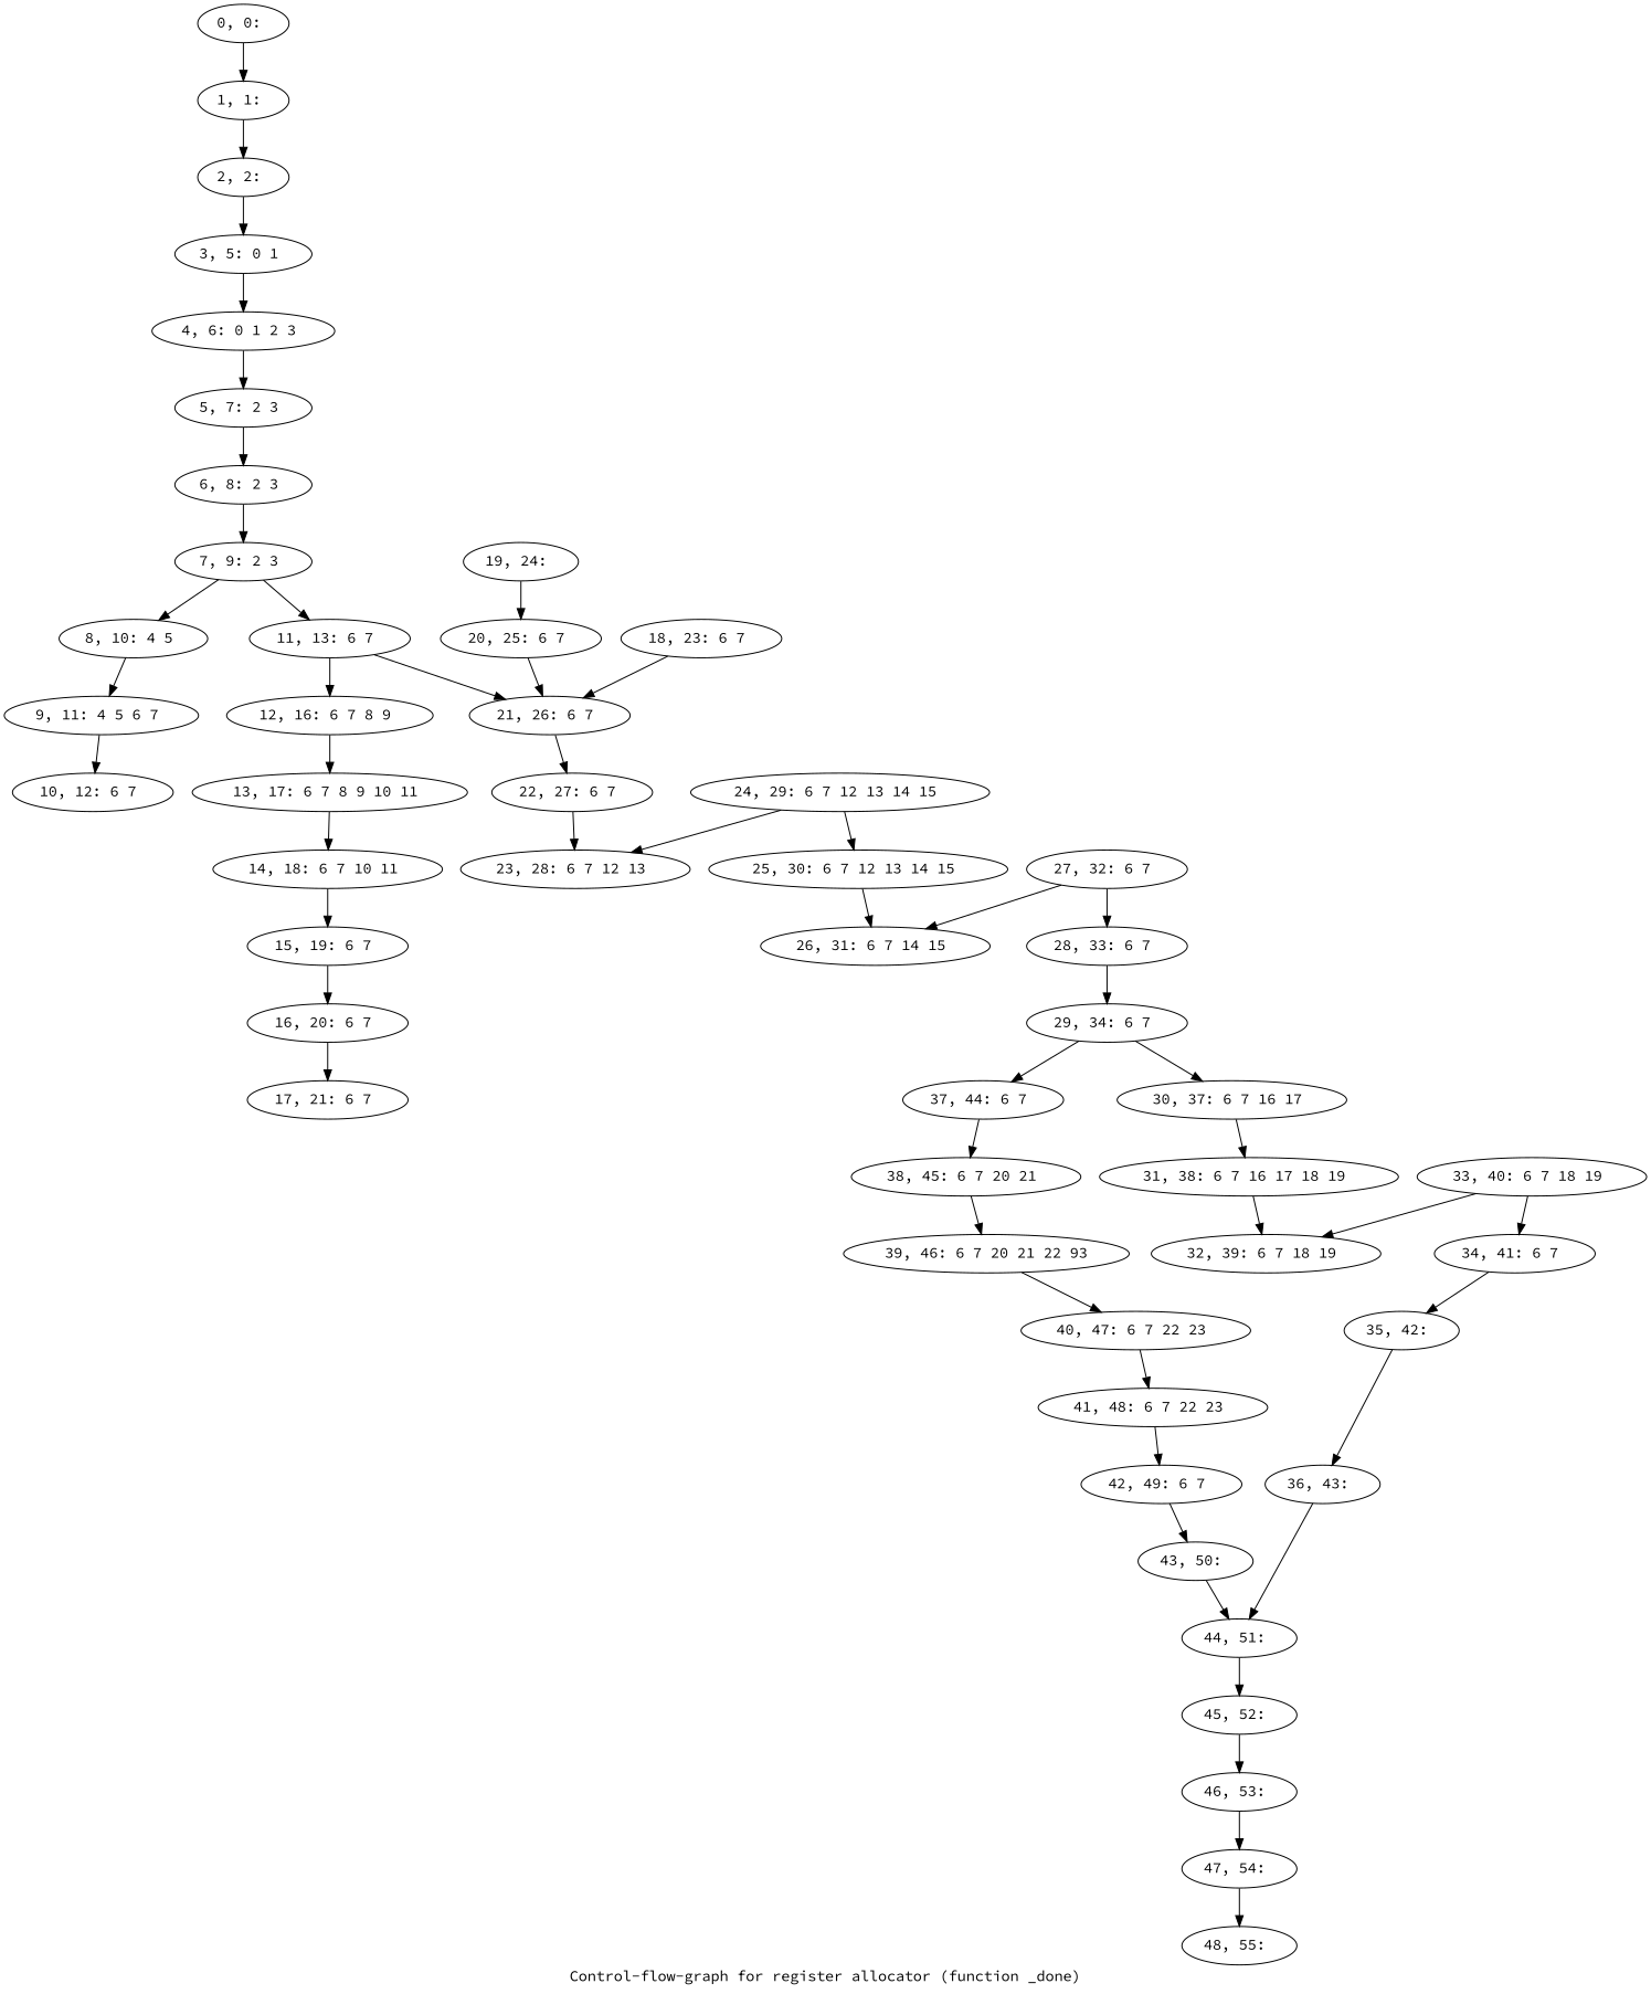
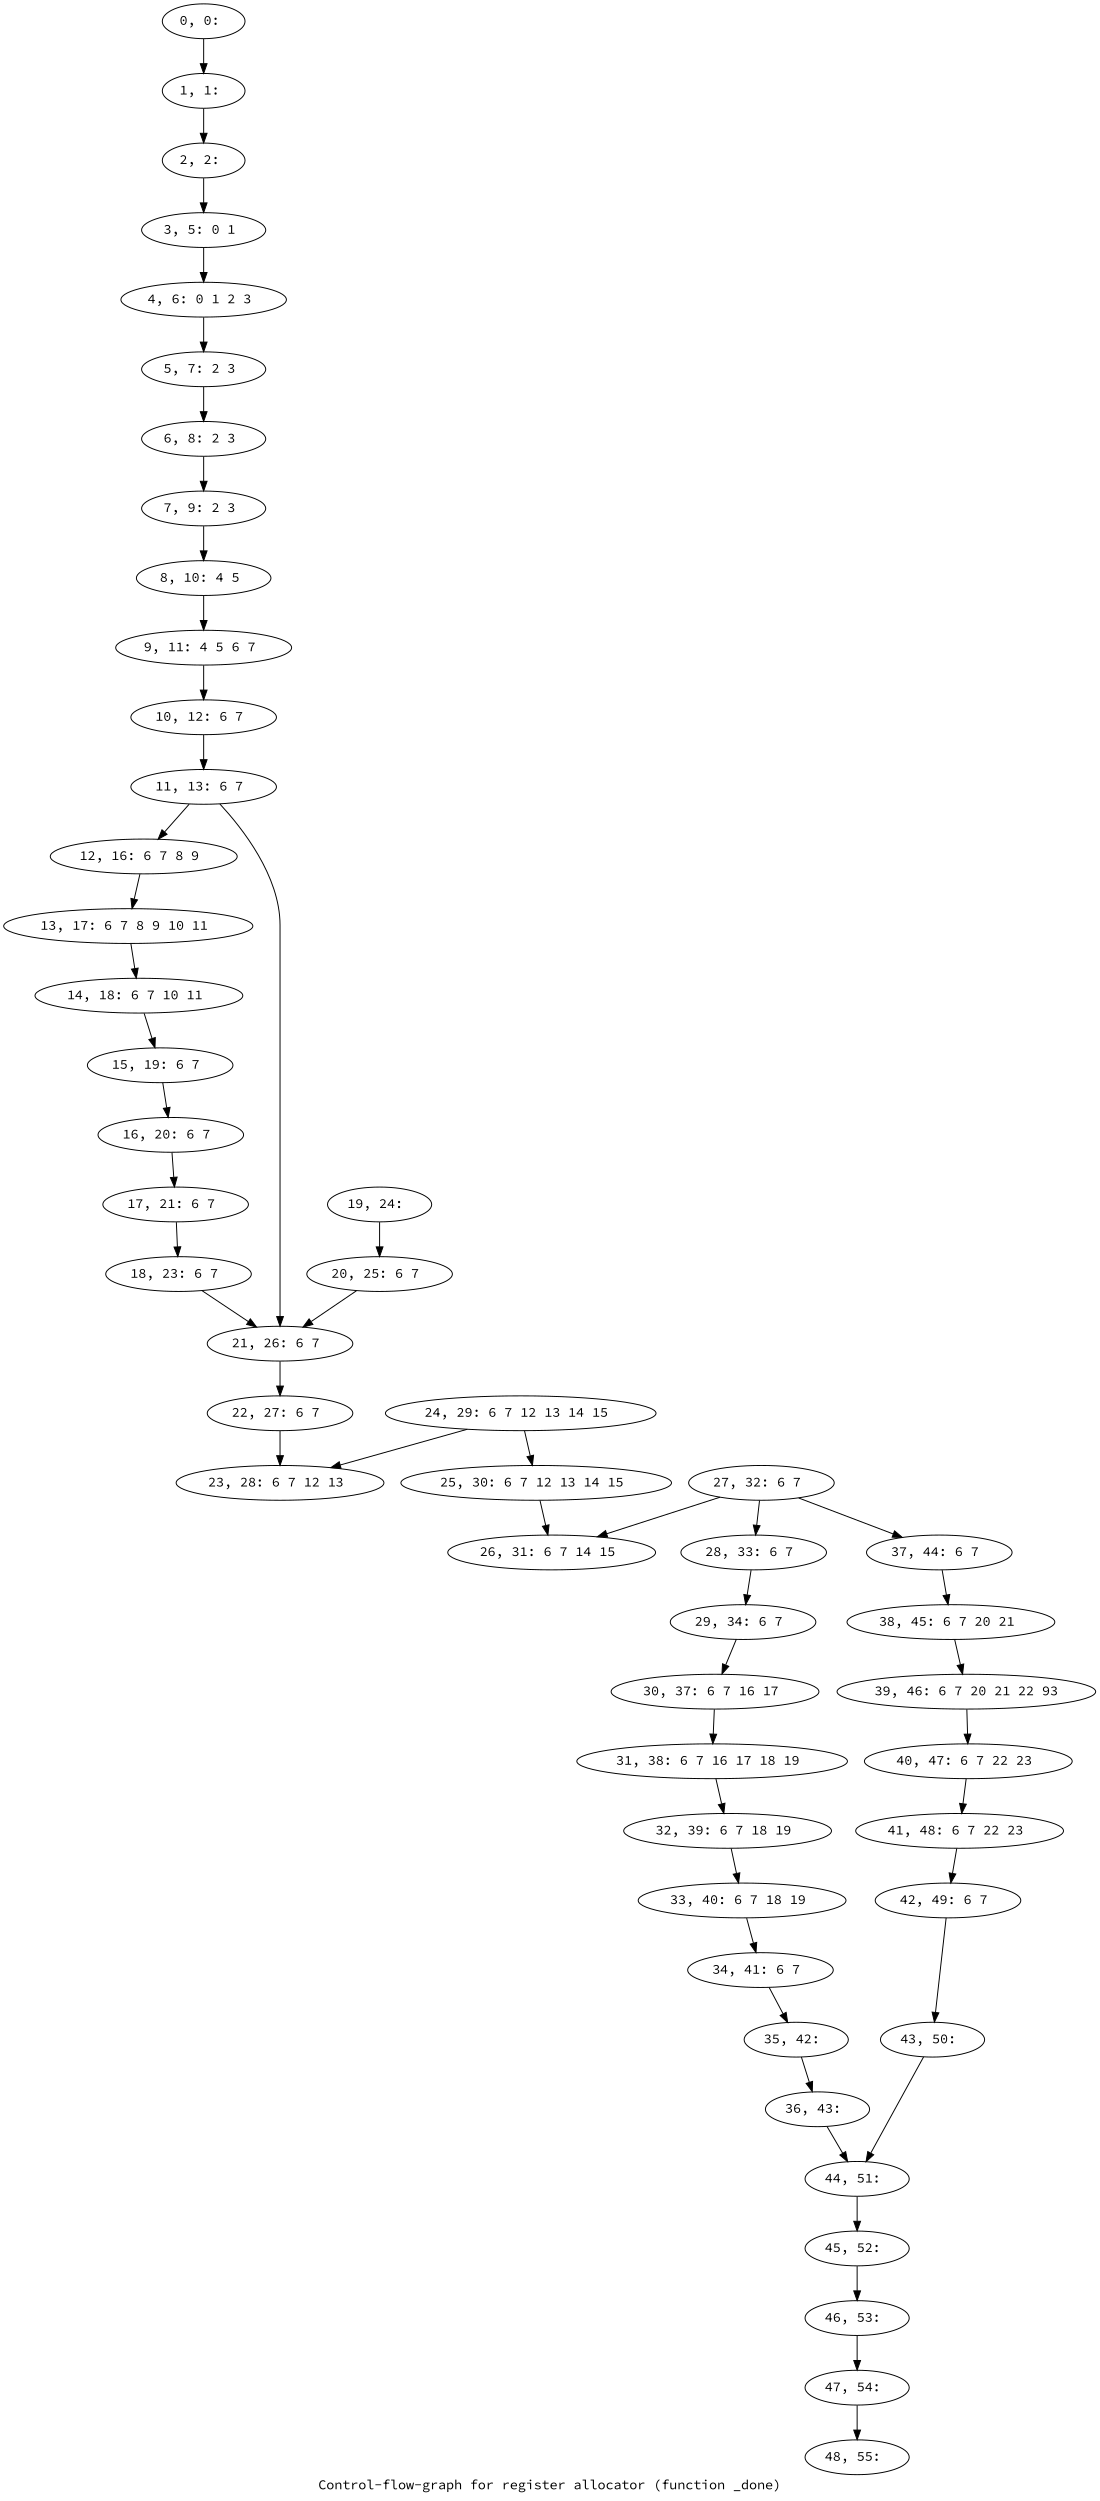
  digraph {
    fontname="Source Code Pro"
    label="Control-flow-graph for register allocator (function _done)"
    node [fontname="Source Code Pro"]
    edge [fontname="Source Code Pro"]
    n1 [label="0, 0: "]
    n2 [label="1, 1: "]
    n3 [label="2, 2: "]
    n4 [label="3, 5: 0 1 "]
    n5 [label="4, 6: 0 1 2 3 "]
    n6 [label="19, 24: "]
    n7 [label="20, 25: 6 7 "]
    n8 [label="5, 7: 2 3 "]
    n9 [label="6, 8: 2 3 "]
    n10 [label="7, 9: 2 3 "]
    n11 [label="8, 10: 4 5 "]
    n12 [label="9, 11: 4 5 6 7 "]
    n13 [label="10, 12: 6 7 "]
    n14 [label="11, 13: 6 7 "]
    n15 [label="12, 16: 6 7 8 9 "]
    n16 [label="21, 26: 6 7 "]
    n17 [label="13, 17: 6 7 8 9 10 11 "]
    n18 [label="22, 27: 6 7 "]
    n19 [label="14, 18: 6 7 10 11 "]
    n20 [label="15, 19: 6 7 "]
    n21 [label="16, 20: 6 7 "]
    n22 [label="17, 21: 6 7 "]
    n23 [label="18, 23: 6 7 "]
    n24 [label="23, 28: 6 7 12 13 "]
    n25 [label="24, 29: 6 7 12 13 14 15 "]
    n26 [label="25, 30: 6 7 12 13 14 15 "]
    n27 [label="26, 31: 6 7 14 15 "]
    n28 [label="27, 32: 6 7 "]
    n29 [label="28, 33: 6 7 "]
    n30 [label="29, 34: 6 7 "]
    n31 [label="30, 37: 6 7 16 17 "]
    n32 [label="37, 44: 6 7 "]
    n33 [label="31, 38: 6 7 16 17 18 19 "]
    n34 [label="38, 45: 6 7 20 21 "]
    n35 [label="32, 39: 6 7 18 19 "]
    n36 [label="33, 40: 6 7 18 19 "]
    n37 [label="34, 41: 6 7 "]
    n38 [label="35, 42: "]
    n39 [label="36, 43: "]
    n40 [label="44, 51: "]
    n41 [label="45, 52: "]
    n42 [label="39, 46: 6 7 20 21 22 93"]
    n43 [label="40, 47: 6 7 22 23 "]
    n44 [label="41, 48: 6 7 22 23 "]
    n45 [label="42, 49: 6 7 "]
    n46 [label="43, 50: "]
    n47 [label="46, 53: "]
    n48 [label="47, 54: "]
    n49 [label="48, 55: "]
    n1 -> n2
    n2 -> n3
    n3 -> n4
    n4 -> n5
    n5 -> n8
    n6 -> n7
    n7 -> n16
    n8 -> n9
    n9 -> n10
    n10 -> n11
    n11 -> n12
    n12 -> n13
-   n10 -> n14
+   n13 -> n14
    n14 -> n15
    n14 -> n16
    n15 -> n17
    n16 -> n18
    n17 -> n19
    n18 -> n24
    n19 -> n20
    n20 -> n21
    n21 -> n22
+   n22 -> n23
    n23 -> n16
    n25 -> n24
    n25 -> n26
    n26 -> n27
    n28 -> n27
    n28 -> n29
    n29 -> n30
    n30 -> n31
-   n30 -> n32
+   n28 -> n32
    n31 -> n33
    n32 -> n34
    n33 -> n35
    n34 -> n42
-   n36 -> n35
+   n35 -> n36
    n36 -> n37
    n37 -> n38
    n38 -> n39
    n39 -> n40
    n40 -> n41
    n41 -> n47
    n42 -> n43
    n43 -> n44
    n44 -> n45
    n45 -> n46
    n46 -> n40
    n47 -> n48
    n48 -> n49
  }
